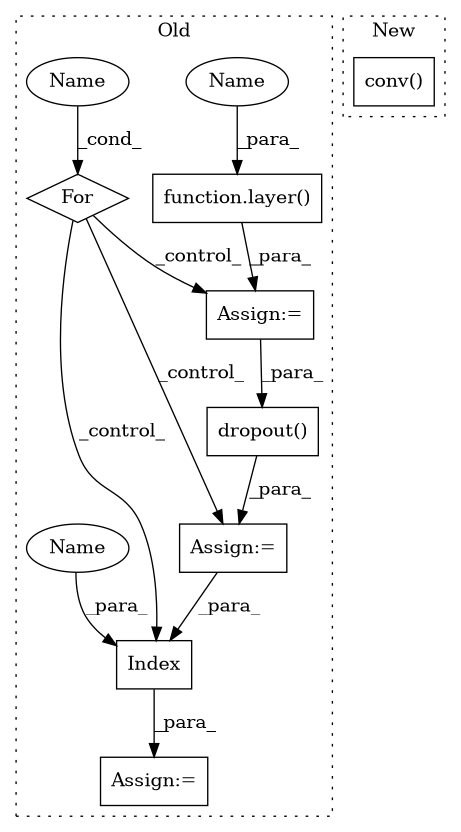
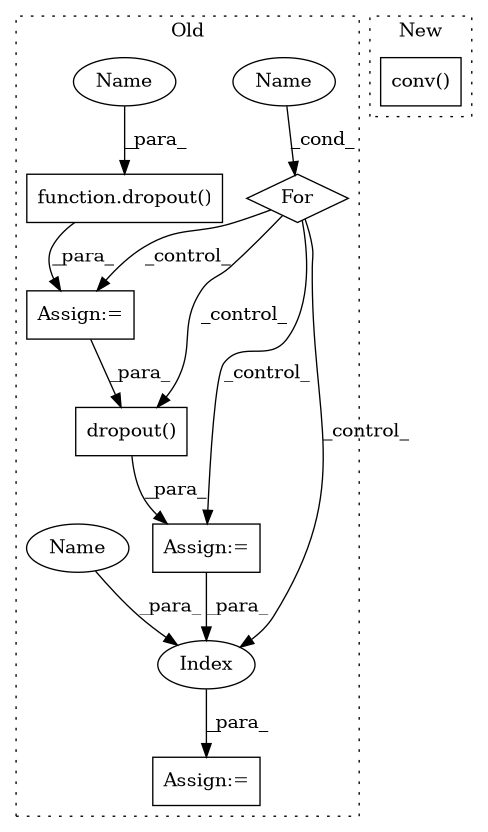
  digraph {
    node [a=75 l=3 shape=box]
    n1 [a=107 l="4,14" label=For s="1861,1890" shape=diamond]
-   n2 [l="6,1" label="function.layer()" s="1908,1918"]
+   n2 [l="6,1" label="function.dropout()" s="1908,1918"]
    n3 [a=68 label="Assign:=" s=1944]
    n4 [a=87 l=5 label=Name s=1865 shape=ellipse]
-   n5 [a=46 l="16,1" label=Index s="1976,1996"]
+   n5 [a=46 l="16,1" label=Index s="1976,1996" shape=ellipse]
    n6 [l="13,1" label="dropout()" s="1947,1961"]
    n7 [a=68 label="Assign:=" s=1973]
    n8 [a=68 label="Assign:=" s=1905]
    n9 [a=87 l=1 label=Name s=1914 shape=ellipse]
    n10 [a=87 l=1 label=Name s=1992 shape=ellipse]
    n11 [l="10,1" label="conv()" s="1879,1893"]
    subgraph cluster_1 {
      label=Old
      style=dotted
      n1
      n2
      n3
      n4
      n5
      n6
      n7
      n8
      n9
      n10
    }
    subgraph cluster_2 {
      label=New
      style=dotted
      n11
    }
    n1 -> n3 [label=_control_]
    n1 -> n5 [label=_control_]
+   n1 -> n6 [label=_control_]
    n1 -> n8 [label=_control_]
    n2 -> n8 [label=_para_]
    n3 -> n5 [label=_para_]
    n4 -> n1 [label=_cond_]
    n5 -> n7 [label=_para_]
    n6 -> n3 [label=_para_]
    n8 -> n6 [label=_para_]
    n9 -> n2 [label=_para_]
    n10 -> n5 [label=_para_]
  }
